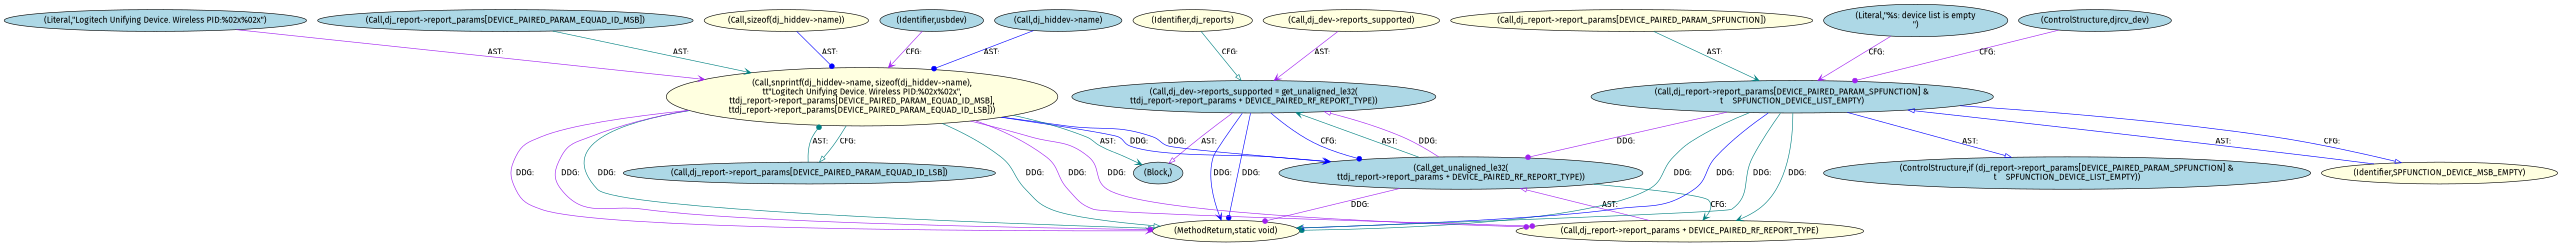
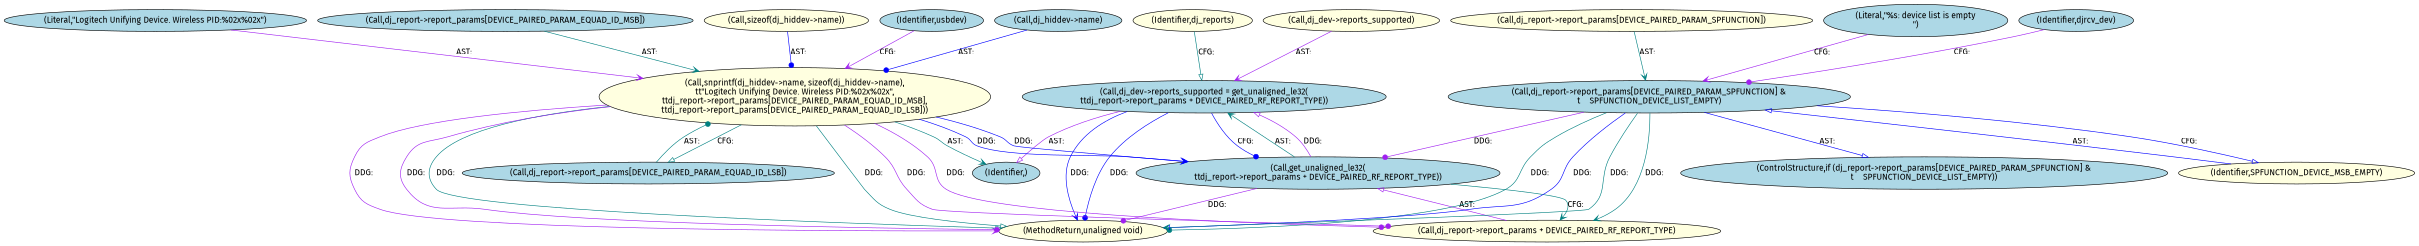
  digraph {
    fontname="Fira Sans"
    node [fillcolor=lightblue fontname="Fira Sans" style=filled]
    edge [arrowhead=vee color=purple fontname="Fira Sans"]
    n1 [label="(Call,dj_dev->reports_supported = get_unaligned_le32(\n\t\tdj_report->report_params + DEVICE_PAIRED_RF_REPORT_TYPE))"]
    n2 [label="(Call,get_unaligned_le32(\n\t\tdj_report->report_params + DEVICE_PAIRED_RF_REPORT_TYPE))"]
-   n3 [label="(Block,)"]
-   n4 [fillcolor=lightyellow label="(MethodReturn,static void)"]
+   n3 [label="(Identifier,)"]
+   n4 [fillcolor=lightyellow label="(MethodReturn,unaligned void)"]
    n5 [fillcolor=lightyellow label="(Call,dj_report->report_params + DEVICE_PAIRED_RF_REPORT_TYPE)"]
    n6 [fillcolor=lightyellow label="(Call,snprintf(dj_hiddev->name, sizeof(dj_hiddev->name),\n\t\t\"Logitech Unifying Device. Wireless PID:%02x%02x\",\n\t\tdj_report->report_params[DEVICE_PAIRED_PARAM_EQUAD_ID_MSB],\n\t\tdj_report->report_params[DEVICE_PAIRED_PARAM_EQUAD_ID_LSB]))"]
    n7 [label="(Call,dj_report->report_params[DEVICE_PAIRED_PARAM_EQUAD_ID_LSB])"]
    n8 [label="(Call,dj_report->report_params[DEVICE_PAIRED_PARAM_SPFUNCTION] &\n\t    SPFUNCTION_DEVICE_LIST_EMPTY)"]
    n9 [label="(ControlStructure,if (dj_report->report_params[DEVICE_PAIRED_PARAM_SPFUNCTION] &\n\t    SPFUNCTION_DEVICE_LIST_EMPTY))"]
    n10 [fillcolor=lightyellow label="(Identifier,SPFUNCTION_DEVICE_MSB_EMPTY)"]
    n11 [fillcolor=lightyellow label="(Identifier,dj_reports)"]
    n12 [fillcolor=lightyellow label="(Call,sizeof(dj_hiddev->name))"]
    n13 [fillcolor=lightyellow label="(Call,dj_report->report_params[DEVICE_PAIRED_PARAM_SPFUNCTION])"]
    n14 [label="(Literal,\"%s: device list is empty\n\")"]
    n15 [fillcolor=lightyellow label="(Call,dj_dev->reports_supported)"]
    n16 [label="(Identifier,usbdev)"]
-   n17 [label="(ControlStructure,djrcv_dev)"]
+   n17 [label="(Identifier,djrcv_dev)"]
    n18 [label="(Call,dj_hiddev->name)"]
    n19 [label="(Literal,\"Logitech Unifying Device. Wireless PID:%02x%02x\")"]
    n20 [label="(Call,dj_report->report_params[DEVICE_PAIRED_PARAM_EQUAD_ID_MSB])"]
    n1 -> n2 [arrowhead=dot color=blue label="CFG: "]
    n1 -> n3 [arrowhead=onormal label="AST: "]
    n1 -> n4 [color=blue label="DDG: "]
    n1 -> n4 [arrowhead=dot color=blue label="DDG: "]
    n2 -> n1 [color=teal label="AST: "]
    n2 -> n1 [arrowhead=onormal label="DDG: "]
    n2 -> n4 [arrowhead=dot label="DDG: "]
    n2 -> n5 [color=teal label="CFG: "]
    n5 -> n2 [arrowhead=onormal label="AST: "]
    n6 -> n2 [color=blue label="DDG: "]
    n6 -> n2 [color=blue label="DDG: "]
    n6 -> n3 [color=teal label="AST: "]
    n6 -> n4 [label="DDG: "]
    n6 -> n4 [arrowhead=onormal color=teal label="DDG: "]
    n6 -> n4 [arrowhead=onormal color=teal label="DDG: "]
    n6 -> n4 [arrowhead=dot label="DDG: "]
    n6 -> n5 [arrowhead=dot label="DDG: "]
    n6 -> n5 [arrowhead=dot label="DDG: "]
    n6 -> n7 [arrowhead=onormal color=teal label="CFG: "]
    n7 -> n6 [arrowhead=dot color=teal label="AST: "]
    n8 -> n2 [arrowhead=dot label="DDG: "]
    n8 -> n4 [arrowhead=dot color=teal label="DDG: "]
    n8 -> n4 [arrowhead=onormal color=blue label="DDG: "]
    n8 -> n4 [color=teal label="DDG: "]
    n8 -> n5 [color=teal label="DDG: "]
    n8 -> n9 [arrowhead=onormal color=blue label="AST: "]
    n8 -> n10 [arrowhead=onormal color=blue label="CFG: "]
    n10 -> n8 [arrowhead=onormal color=blue label="AST: "]
    n11 -> n1 [arrowhead=onormal color=teal label="CFG: "]
    n12 -> n6 [arrowhead=dot color=blue label="AST: "]
    n13 -> n8 [color=teal label="AST: "]
    n14 -> n8 [label="CFG: "]
    n15 -> n1 [label="AST: "]
    n16 -> n6 [label="CFG: "]
    n17 -> n8 [arrowhead=dot label="CFG: "]
    n18 -> n6 [arrowhead=dot color=blue label="AST: "]
    n19 -> n6 [label="AST: "]
    n20 -> n6 [color=teal label="AST: "]
  }
